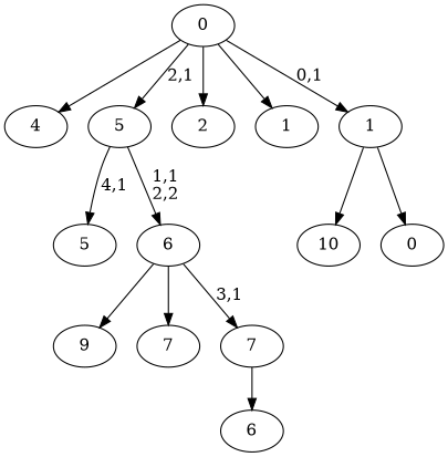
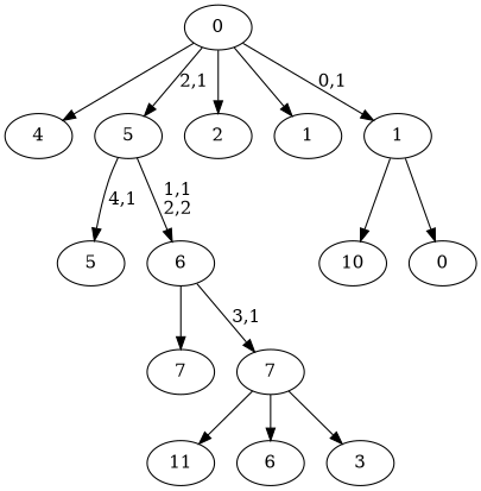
  digraph {
+   n1 [label=11]
    n2 [label=10]
-   n3 [label=9]
    n4 [label=7]
    n5 [label=6]
    n6 [label=5]
    n7 [label=4]
+   n8 [label=3]
    7
    6
    5
    n12 [label=2]
    n13 [label=1]
    n14 [label=0]
    1
    0
+   7 -> n1
    7 -> n5
-   6 -> n3
+   7 -> n8
    6 -> n4
    6 -> 7 [label="3,1"]
    5 -> n6 [label="4,1"]
    5 -> 6 [label="1,1\n2,2"]
    1 -> n2
    1 -> n14
    0 -> n7
    0 -> 5 [label="2,1"]
    0 -> n12
    0 -> n13
    0 -> 1 [label="0,1"]
  }
